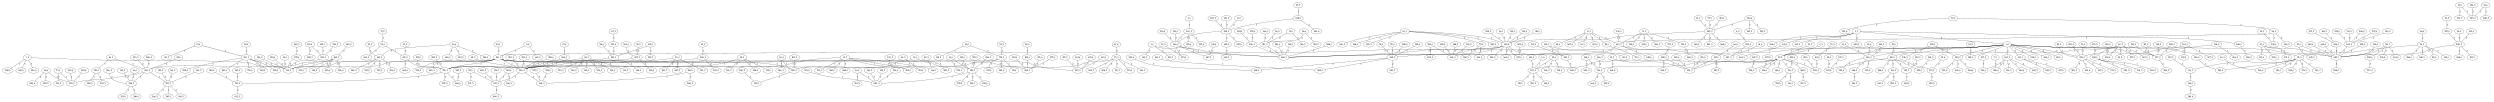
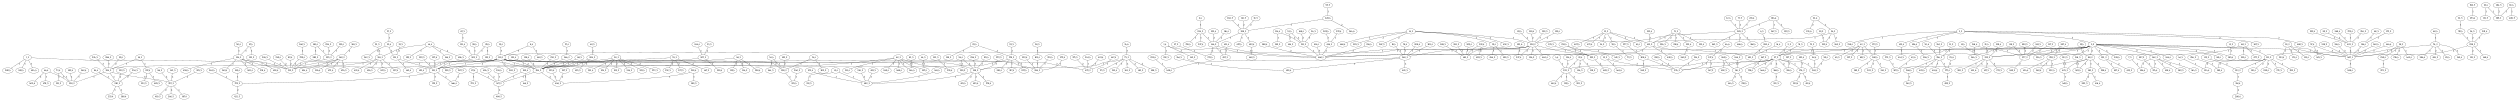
  graph {
    fontname=Merriweather
    node [fontname=Merriweather]
    edge [fontname=Merriweather]
    n1 [label="0_3"]
    n2 [label="200_4"]
    n3 [label="249_4"]
    n4 [label="315_2"]
    n5 [label="454_4"]
    n6 [label="1_4"]
    n7 [label="212_5"]
    n8 [label="245_5"]
    n9 [label="460_1"]
    n10 [label="2_5"]
    n11 [label="97_2"]
    n12 [label="192_3"]
    n13 [label="376_3"]
    n14 [label="369_3"]
    n15 [label="168_4"]
    n16 [label="176_3"]
    n17 [label="278_4"]
    n18 [label="314_3"]
    n19 [label="326_4"]
    n20 [label="464_4"]
    n21 [label="3_3"]
    n22 [label="5_0"]
    n23 [label="106_4"]
    n24 [label="158_4"]
    n25 [label="347_5"]
    n26 [label="433_4"]
    n27 [label="480_5"]
    n28 [label="80_4"]
    n29 [label="88_2"]
    n30 [label="110_1"]
    n31 [label="111_2"]
    n32 [label="156_3"]
    n33 [label="162_3"]
    n34 [label="185_4"]
    n35 [label="191_3"]
    n36 [label="235_2"]
    n37 [label="238_4"]
    n38 [label="259_3"]
    n39 [label="344_4"]
    n40 [label="377_3"]
    n41 [label="487_1"]
    n42 [label="206_5"]
    n43 [label="443_5"]
    n44 [label="4_4"]
    n45 [label="219_4"]
    n46 [label="322_5"]
    n47 [label="463_4"]
    n48 [label="187_4"]
    n49 [label="183_3"]
    n50 [label="398_4"]
    n51 [label="425_3"]
    n52 [label="493_4"]
    n53 [label="324_2"]
    n54 [label="351_2"]
    n55 [label="394_2"]
    n56 [label="198_3"]
    n57 [label="318_2"]
    n58 [label="384_3"]
    n59 [label="382_5"]
    n60 [label="390_5"]
    n61 [label="479_3"]
    n62 [label="154_4"]
    n63 [label="112_4"]
    n64 [label="133_3"]
    n65 [label="220_4"]
    n66 [label="283_4"]
    n67 [label="371_5"]
    n68 [label="392_3"]
    n69 [label="177_4"]
    n70 [label="268_4"]
    n71 [label="429_4"]
    n72 [label="445_4"]
    n73 [label="306_4"]
    n74 [label="174_4"]
    n75 [label="389_5"]
    n76 [label="414_5"]
    n77 [label="438_4"]
    n78 [label="439_5"]
    n79 [label="497_4"]
    n80 [label="273_5"]
    n81 [label="302_5"]
    n82 [label="412_6"]
    n83 [label="417_5"]
    n84 [label="269_4"]
    n85 [label="292_4"]
    n86 [label="424_4"]
    n87 [label="490_5"]
    n88 [label="498_4"]
    n89 [label="6_5"]
    n90 [label="282_4"]
    n91 [label="451_3"]
    n92 [label="7_5"]
    n93 [label="8_4"]
    n94 [label="440_5"]
    n95 [label="9_4"]
    n96 [label="224_3"]
    n97 [label="237_4"]
    n98 [label="274_4"]
    n99 [label="346_2"]
    n100 [label="10_3"]
    n101 [label="113_4"]
    n102 [label="233_4"]
    n103 [label="471_4"]
    n104 [label="11_5"]
    n105 [label="12_4"]
    n106 [label="285_3"]
    n107 [label="320_2"]
    n108 [label="360_4"]
    n109 [label="362_5"]
    n110 [label="486_4"]
    n111 [label="13_3"]
    n112 [label="24_5"]
    n113 [label="59_4"]
    n114 [label="61_4"]
    n115 [label="407_4"]
    n116 [label="413_2"]
    n117 [label="473_4"]
    n118 [label="79_5"]
    n119 [label="430_4"]
    n120 [label="14_6"]
    n121 [label="75_3"]
    n122 [label="108_5"]
    n123 [label="171_5"]
    n124 [label="215_4"]
    n125 [label="341_5"]
    n126 [label="483_5"]
    n127 [label="15_5"]
    n128 [label="461_6"]
    n129 [label="16_3"]
    n130 [label="217_4"]
    n131 [label="223_5"]
    n132 [label="485_5"]
    n133 [label="338_3"]
    n134 [label="330_3"]
    n135 [label="357_3"]
    n136 [label="17_5"]
    n137 [label="22_4"]
    n138 [label="121_3"]
    n139 [label="342_5"]
    n140 [label="18_4"]
    n141 [label="348_3"]
    n142 [label="400_4"]
    n143 [label="428_4"]
    n144 [label="401_5"]
    n145 [label="19_4"]
    n146 [label="20_5"]
    n147 [label="422_3"]
    n148 [label="21_4"]
    n149 [label="465_4"]
    n150 [label="23_4"]
    n151 [label="101_5"]
    n152 [label="426_5"]
    n153 [label="25_6"]
    n154 [label="499_5"]
    n155 [label="26_5"]
    n156 [label="211_2"]
    n157 [label="27_5"]
    n158 [label="373_4"]
    n159 [label="28_5"]
    n160 [label="103_4"]
    n161 [label="29_4"]
    n162 [label="118_5"]
    n163 [label="178_3"]
    n164 [label="227_4"]
    n165 [label="281_4"]
    n166 [label="317_4"]
    n167 [label="30_5"]
    n168 [label="239_4"]
    n169 [label="31_5"]
    n170 [label="328_3"]
    n171 [label="427_4"]
    n172 [label="459_4"]
    n173 [label="32_5"]
    n174 [label="170_4"]
    n175 [label="298_3"]
    n176 [label="33_5"]
    n177 [label="34_3"]
    n178 [label="70_4"]
    n179 [label="205_5"]
    n180 [label="267_5"]
    n181 [label="452_5"]
    n182 [label="468_4"]
    n183 [label="100_5"]
    n184 [label="456_5"]
    n185 [label="481_3"]
    n186 [label="395_3"]
    n187 [label="337_4"]
    n188 [label="356_5"]
    n189 [label="462_4"]
    n190 [label="35_5"]
    n191 [label="307_3"]
    n192 [label="350_4"]
    n193 [label="36_5"]
    n194 [label="321_5"]
    n195 [label="368_4"]
    n196 [label="37_4"]
    n197 [label="266_3"]
    n198 [label="38_3"]
    n199 [label="125_5"]
    n200 [label="126_5"]
    n201 [label="139_4"]
    n202 [label="272_5"]
    n203 [label="391_4"]
    n204 [label="474_5"]
    n205 [label="375_3"]
    n206 [label="466_4"]
    n207 [label="470_5"]
    n208 [label="39_4"]
    n209 [label="40_5"]
    n210 [label="204_3"]
    n211 [label="495_5"]
    n212 [label="41_4"]
    n213 [label="42_3"]
    n214 [label="65_5"]
    n215 [label="127_5"]
    n216 [label="149_5"]
    n217 [label="180_4"]
    n218 [label="653_4"]
    n219 [label="222_5"]
    n220 [label="241_5"]
    n221 [label="383_5"]
    n222 [label="43_5"]
    n223 [label="44_5"]
    n224 [label="45_4"]
    n225 [label="313_5"]
    n226 [label="482_3"]
    n227 [label="46_5"]
    n228 [label="257_4"]
    n229 [label="47_4"]
    n230 [label="124_3"]
    n231 [label="132_5"]
    n232 [label="251_4"]
    n233 [label="349_4"]
    n234 [label="420_4"]
    n235 [label="458_4"]
    n236 [label="492_4"]
    n237 [label="48_3"]
    n238 [label="116_5"]
    n239 [label="258_4"]
    n240 [label="319_4"]
    n241 [label="437_3"]
    n242 [label="448_3"]
    n243 [label="49_6"]
    n244 [label="50_4"]
    n245 [label="51_5"]
    n246 [label="52_6"]
    n247 [label="53_4"]
    n248 [label="416_5"]
    n249 [label="54_4"]
    n250 [label="164_5"]
    n251 [label="335_4"]
    n252 [label="55_3"]
    n253 [label="152_5"]
    n254 [label="197_5"]
    n255 [label="467_5"]
    n256 [label="56_4"]
    n257 [label="145_3"]
    n258 [label="159_5"]
    n259 [label="186_5"]
    n260 [label="406_5"]
    n261 [label="247_4"]
    n262 [label="397_4"]
    n263 [label="491_4"]
    n264 [label="496_5"]
    n265 [label="57_4"]
    n266 [label="435_5"]
    n267 [label="58_3"]
    n268 [label="250_4"]
    n269 [label="276_4"]
    n270 [label="442_4"]
    n271 [label="372_5"]
    n272 [label="60_4"]
    n273 [label="76_3"]
    n274 [label="85_4"]
    n275 [label="345_4"]
    n276 [label="386_4"]
    n277 [label="418_5"]
    n278 [label="62_3"]
    n279 [label="146_4"]
    n280 [label="255_4"]
    n281 [label="311_4"]
    n282 [label="450_4"]
    n283 [label="488_4"]
    n284 [label="63_4"]
    n285 [label="231_5"]
    n286 [label="385_3"]
    n287 [label="64_6"]
    n288 [label="137_4"]
    n289 [label="147_5"]
    n290 [label="66_4"]
    n291 [label="405_6"]
    n292 [label="478_5"]
    n293 [label="67_5"]
    n294 [label="131_4"]
    n295 [label="303_3"]
    n296 [label="68_5"]
-   n297 [label="69_4"]
    n298 [label="71_3"]
    n299 [label="218_4"]
    n300 [label="232_4"]
    n301 [label="333_4"]
    n302 [label="396_5"]
    n303 [label="260_5"]
    n304 [label="72_5"]
    n305 [label="141_4"]
    n306 [label="73_4"]
    n307 [label="151_5"]
    n308 [label="74_4"]
    n309 [label="305_5"]
    n310 [label="378_4"]
    n311 [label="415_4"]
    n312 [label="455_4"]
    n313 [label="77_5"]
    n314 [label="78_4"]
    n315 [label="81_4"]
    n316 [label="408_5"]
    n317 [label="82_5"]
    n318 [label="83_4"]
    n319 [label="84_4"]
    n320 [label="353_4"]
    n321 [label="388_4"]
    n322 [label="86_5"]
    n323 [label="366_5"]
    n324 [label="387_4"]
    n325 [label="410_5"]
    n326 [label="87_4"]
    n327 [label="271_5"]
    n328 [label="484_5"]
    n329 [label="202_5"]
    n330 [label="441_4"]
    n331 [label="449_4"]
    n332 [label="89_4"]
    n333 [label="90_4"]
    n334 [label="91_5"]
    n335 [label="92_4"]
    n336 [label="96_3"]
    n337 [label="155_6"]
    n338 [label="365_5"]
    n339 [label="93_5"]
    n340 [label="94_4"]
    n341 [label="190_5"]
    n342 [label="95_5"]
    n343 [label="228_4"]
    n344 [label="364_6"]
    n345 [label="331_5"]
    n346 [label="339_4"]
    n347 [label="411_4"]
    n348 [label="359_4"]
    n349 [label="444_5"]
    n350 [label="98_4"]
    n351 [label="403_4"]
    n352 [label="99_4"]
    n353 [label="102_4"]
    n354 [label="104_4"]
    n355 [label="105_5"]
    n356 [label="107_5"]
    n357 [label="109_4"]
    n358 [label="143_4"]
    n359 [label="114_4"]
    n360 [label="310_5"]
    n361 [label="115_4"]
    n362 [label="117_5"]
    n363 [label="119_4"]
    n364 [label="120_4"]
    n365 [label="166_5"]
    n366 [label="122_5"]
    n367 [label="123_4"]
    n368 [label="128_9"]
    n369 [label="129_5"]
    n370 [label="130_4"]
    n371 [label="280_6"]
    n372 [label="134_4"]
    n373 [label="135_4"]
    n374 [label="355_5"]
    n375 [label="136_4"]
    n376 [label="138_5"]
    n377 [label="140_4"]
    n378 [label="142_5"]
    n379 [label="144_5"]
    n380 [label="148_4"]
    n381 [label="150_4"]
    n382 [label="153_5"]
    n383 [label="363_5"]
    n384 [label="157_6"]
    n385 [label="160_5"]
    n386 [label="270_4"]
    n387 [label="161_5"]
    n388 [label="236_4"]
    n389 [label="163_3"]
    n390 [label="323_4"]
    n391 [label="477_5"]
    n392 [label="165_5"]
    n393 [label="169_3"]
    n394 [label="304_4"]
    n395 [label="472_4"]
    n396 [label="476_5"]
    n397 [label="494_4"]
    n398 [label="167_5"]
    n399 [label="172_5"]
    n400 [label="173_5"]
    n401 [label="175_5"]
    n402 [label="179_5"]
    n403 [label="181_4"]
    n404 [label="289_5"]
    n405 [label="295_3"]
    n406 [label="182_5"]
    n407 [label="184_4"]
    n408 [label="199_5"]
    n409 [label="367_5"]
    n410 [label="188_5"]
    n411 [label="189_4"]
    n412 [label="432_5"]
    n413 [label="193_4"]
    n414 [label="194_4"]
    n415 [label="195_5"]
    n416 [label="489_2"]
    n417 [label="196_5"]
    n418 [label="201_4"]
    n419 [label="203_6"]
    n420 [label="207_4"]
    n421 [label="336_5"]
    n422 [label="208_4"]
    n423 [label="209_4"]
    n424 [label="436_3"]
    n425 [label="210_4"]
    n426 [label="380_5"]
    n427 [label="213_4"]
    n428 [label="214_5"]
    n429 [label="216_4"]
    n430 [label="221_4"]
    n431 [label="457_3"]
    n432 [label="225_4"]
    n433 [label="226_5"]
    n434 [label="229_4"]
    n435 [label="230_4"]
    n436 [label="234_5"]
    n437 [label="240_5"]
    n438 [label="242_5"]
    n439 [label="243_4"]
    n440 [label="244_4"]
    n441 [label="246_5"]
    n442 [label="248_4"]
    n443 [label="252_5"]
    n444 [label="253_4"]
    n445 [label="421_5"]
    n446 [label="254_5"]
    n447 [label="256_5"]
    n448 [label="261_4"]
    n449 [label="264_5"]
    n450 [label="262_4"]
    n451 [label="263_4"]
    n452 [label="265_4"]
    n453 [label="402_5"]
    n454 [label="275_4"]
    n455 [label="277_5"]
    n456 [label="308_4"]
    n457 [label="340_5"]
    n458 [label="279_5"]
    n459 [label="284_5"]
    n460 [label="286_5"]
    n461 [label="287_5"]
    n462 [label="288_4"]
    n463 [label="290_5"]
    n464 [label="291_4"]
    n465 [label="293_6"]
    n466 [label="294_5"]
    n467 [label="296_5"]
    n468 [label="297_5"]
    n469 [label="299_5"]
    n470 [label="300_5"]
    n471 [label="301_4"]
    n472 [label="309_4"]
    n473 [label="312_5"]
    n474 [label="316_4"]
    n475 [label="325_5"]
    n476 [label="327_5"]
    n477 [label="469_5"]
    n478 [label="329_5"]
    n479 [label="332_4"]
    n480 [label="334_5"]
    n481 [label="343_5"]
    n482 [label="352_4"]
    n483 [label="354_5"]
    n484 [label="358_4"]
    n485 [label="361_5"]
    n486 [label="370_4"]
    n487 [label="374_4"]
    n488 [label="379_4"]
    n489 [label="381_5"]
    n490 [label="393_4"]
    n491 [label="409_5"]
    n492 [label="399_4"]
    n493 [label="404_5"]
    n494 [label="419_5"]
    n495 [label="423_4"]
    n496 [label="431_4"]
    n497 [label="434_4"]
    n498 [label="446_4"]
    n499 [label="447_4"]
    n500 [label="475_4"]
    n1 -- n2 [label=1]
    n1 -- n3 [label=1]
    n1 -- n4 [label=1]
    n1 -- n5 [label=1]
    n6 -- n7 [label=1]
    n6 -- n8 [label=1]
    n6 -- n9 [label=3]
    n10 -- n11 [label=3]
    n11 -- n12 [label=1]
    n11 -- n13 [label=1]
    n11 -- n14 [label=1]
    n11 -- n15 [label=2]
    n11 -- n16 [label=1]
    n11 -- n17 [label=2]
    n11 -- n18 [label=1]
    n11 -- n19 [label=2]
    n11 -- n20 [label=2]
    n12 -- n45 [label=1]
    n12 -- n46 [label=2]
    n12 -- n47 [label=1]
    n15 -- n345 [label=1]
    n16 -- n346 [label=1]
    n16 -- n347 [label=1]
    n18 -- n348 [label=1]
    n18 -- n349 [label=2]
    n21 -- n22 [label=3]
    n21 -- n23 [label=1]
    n21 -- n24 [label=1]
    n21 -- n25 [label=2]
    n21 -- n26 [label=1]
    n21 -- n27 [label=2]
    n22 -- n9 [label=1]
    n22 -- n11 [label=2]
    n22 -- n28 [label=4]
    n22 -- n29 [label=2]
    n22 -- n30 [label=1]
    n22 -- n31 [label=2]
    n22 -- n32 [label=3]
    n22 -- n33 [label=3]
    n22 -- n34 [label=4]
    n22 -- n35 [label=3]
    n22 -- n36 [label=2]
    n22 -- n37 [label=4]
    n22 -- n38 [label=3]
    n22 -- n39 [label=4]
    n22 -- n40 [label=3]
    n22 -- n41 [label=1]
    n23 -- n42 [label=1]
    n26 -- n43 [label=1]
    n29 -- n48 [label=2]
    n29 -- n49 [label=1]
    n29 -- n50 [label=2]
    n29 -- n51 [label=1]
    n29 -- n52 [label=2]
    n30 -- n4 [label=1]
    n30 -- n53 [label=1]
    n30 -- n54 [label=1]
    n30 -- n55 [label=1]
    n30 -- n56 [label=2]
    n30 -- n57 [label=1]
    n30 -- n58 [label=2]
    n30 -- n59 [label=4]
    n30 -- n60 [label=4]
    n30 -- n61 [label=2]
    n31 -- n62 [label=2]
    n31 -- n63 [label=2]
    n31 -- n64 [label=1]
    n31 -- n65 [label=2]
    n31 -- n66 [label=2]
    n31 -- n67 [label=3]
    n31 -- n68 [label=1]
    n32 -- n69 [label=1]
    n32 -- n70 [label=1]
    n32 -- n71 [label=1]
    n32 -- n72 [label=1]
    n33 -- n73 [label=1]
    n33 -- n74 [label=1]
    n33 -- n75 [label=2]
    n33 -- n76 [label=2]
    n33 -- n77 [label=1]
    n35 -- n78 [label=2]
    n35 -- n79 [label=1]
    n36 -- n80 [label=3]
    n36 -- n81 [label=3]
    n36 -- n82 [label=4]
    n36 -- n83 [label=3]
    n38 -- n84 [label=1]
    n38 -- n85 [label=1]
    n38 -- n86 [label=1]
    n40 -- n87 [label=2]
    n41 -- n88 [label=3]
    n44 -- n12 [label=1]
    n49 -- n329 [label=2]
    n49 -- n330 [label=1]
    n51 -- n331 [label=1]
    n53 -- n133 [label=1]
    n53 -- n134 [label=1]
    n53 -- n135 [label=1]
    n54 -- n205 [label=1]
    n54 -- n206 [label=2]
    n54 -- n207 [label=3]
    n55 -- n241 [label=1]
    n55 -- n242 [label=2]
    n56 -- n251 [label=1]
    n57 -- n226 [label=1]
    n57 -- n310 [label=2]
    n57 -- n311 [label=2]
    n57 -- n312 [label=2]
    n64 -- n358 [label=1]
    n69 -- n154 [label=1]
    n70 -- n383 [label=1]
    n89 -- n90 [label=1]
    n90 -- n91 [label=1]
    n92 -- n73 [label=1]
    n93 -- n30 [label=3]
    n93 -- n94 [label=1]
    n95 -- n96 [label=1]
    n96 -- n97 [label=1]
    n96 -- n98 [label=1]
    n96 -- n99 [label=1]
    n99 -- n9 [label=1]
    n99 -- n158 [label=2]
    n99 -- n431 [label=1]
    n100 -- n41 [label=2]
    n100 -- n101 [label=1]
    n100 -- n102 [label=1]
    n100 -- n103 [label=1]
    n104 -- n32 [label=2]
    n105 -- n106 [label=1]
    n106 -- n107 [label=1]
    n106 -- n108 [label=1]
    n106 -- n109 [label=2]
    n106 -- n110 [label=1]
    n107 -- n9 [label=1]
    n107 -- n141 [label=1]
    n107 -- n185 [label=1]
    n107 -- n186 [label=1]
    n107 -- n187 [label=2]
    n107 -- n188 [label=3]
    n107 -- n189 [label=2]
    n111 -- n112 [label=2]
    n111 -- n113 [label=1]
    n111 -- n114 [label=1]
    n111 -- n115 [label=1]
    n111 -- n116 [label=1]
    n111 -- n117 [label=1]
    n113 -- n118 [label=1]
    n116 -- n9 [label=1]
    n116 -- n91 [label=1]
    n116 -- n119 [label=2]
    n120 -- n121 [label=3]
    n121 -- n57 [label=1]
    n121 -- n122 [label=2]
    n121 -- n123 [label=2]
    n121 -- n124 [label=1]
    n121 -- n125 [label=2]
    n121 -- n126 [label=2]
    n127 -- n13 [label=2]
    n127 -- n128 [label=1]
    n129 -- n53 [label=1]
    n129 -- n130 [label=1]
    n130 -- n131 [label=1]
    n130 -- n132 [label=1]
    n134 -- n320 [label=1]
    n134 -- n321 [label=1]
    n135 -- n323 [label=2]
    n135 -- n324 [label=1]
    n135 -- n325 [label=2]
    n136 -- n137 [label=1]
    n137 -- n138 [label=1]
    n137 -- n139 [label=1]
    n138 -- n54 [label=1]
    n138 -- n149 [label=1]
    n140 -- n141 [label=1]
    n141 -- n142 [label=1]
    n141 -- n143 [label=1]
    n141 -- n144 [label=2]
    n145 -- n29 [label=2]
    n146 -- n147 [label=2]
    n147 -- n41 [label=2]
    n148 -- n36 [label=2]
    n150 -- n12 [label=1]
    n150 -- n151 [label=1]
    n150 -- n152 [label=1]
    n153 -- n69 [label=2]
    n155 -- n156 [label=3]
    n156 -- n9 [label=1]
    n157 -- n158 [label=1]
    n159 -- n160 [label=1]
    n160 -- n58 [label=1]
    n161 -- n162 [label=1]
    n161 -- n163 [label=1]
    n163 -- n54 [label=1]
    n163 -- n164 [label=1]
    n163 -- n165 [label=1]
    n163 -- n166 [label=1]
    n167 -- n168 [label=1]
    n169 -- n170 [label=2]
    n170 -- n99 [label=1]
    n170 -- n171 [label=1]
    n170 -- n172 [label=1]
    n172 -- n477 [label=1]
    n173 -- n174 [label=1]
    n174 -- n175 [label=1]
    n175 -- n41 [label=2]
    n175 -- n194 [label=2]
    n175 -- n195 [label=1]
    n176 -- n138 [label=2]
    n177 -- n107 [label=1]
    n177 -- n178 [label=1]
    n177 -- n179 [label=2]
    n177 -- n180 [label=2]
    n177 -- n181 [label=2]
    n177 -- n182 [label=1]
    n178 -- n183 [label=1]
    n178 -- n184 [label=1]
    n186 -- n416 [label=2]
    n190 -- n191 [label=2]
    n191 -- n55 [label=1]
    n191 -- n192 [label=1]
    n193 -- n175 [label=2]
    n196 -- n197 [label=1]
    n197 -- n55 [label=1]
    n198 -- n54 [label=1]
    n198 -- n199 [label=2]
    n198 -- n200 [label=2]
    n198 -- n201 [label=1]
    n198 -- n202 [label=2]
    n198 -- n203 [label=1]
    n198 -- n204 [label=2]
    n205 -- n412 [label=2]
    n208 -- n30 [label=3]
    n209 -- n210 [label=2]
    n210 -- n55 [label=1]
    n210 -- n211 [label=2]
    n212 -- n91 [label=1]
    n213 -- n11 [label=1]
    n213 -- n214 [label=2]
    n213 -- n215 [label=2]
    n213 -- n216 [label=2]
    n213 -- n217 [label=1]
-   n213 -- n218 [label=1]
    n217 -- n219 [label=1]
    n217 -- n220 [label=1]
    n217 -- n221 [label=1]
    n222 -- n34 [label=1]
    n223 -- n62 [label=1]
    n224 -- n225 [label=1]
    n224 -- n226 [label=1]
    n227 -- n228 [label=1]
    n229 -- n230 [label=1]
    n229 -- n231 [label=1]
    n230 -- n4 [label=1]
    n230 -- n232 [label=1]
    n230 -- n233 [label=1]
    n230 -- n234 [label=1]
    n230 -- n235 [label=1]
    n230 -- n236 [label=1]
    n237 -- n55 [label=1]
    n237 -- n238 [label=2]
    n237 -- n239 [label=1]
    n237 -- n240 [label=1]
    n241 -- n328 [label=2]
    n243 -- n48 [label=2]
    n244 -- n230 [label=1]
    n245 -- n11 [label=3]
    n246 -- n32 [label=3]
    n247 -- n156 [label=2]
    n247 -- n248 [label=1]
    n249 -- n56 [label=1]
    n249 -- n250 [label=1]
    n252 -- n54 [label=1]
    n252 -- n253 [label=2]
    n252 -- n254 [label=2]
    n252 -- n255 [label=2]
    n256 -- n257 [label=1]
    n256 -- n258 [label=1]
    n256 -- n259 [label=1]
    n256 -- n260 [label=1]
    n257 -- n4 [label=1]
    n257 -- n261 [label=1]
    n257 -- n262 [label=1]
    n257 -- n263 [label=1]
    n257 -- n264 [label=2]
    n265 -- n41 [label=3]
    n265 -- n266 [label=1]
    n267 -- n41 [label=2]
    n267 -- n268 [label=1]
    n267 -- n269 [label=1]
    n267 -- n270 [label=1]
    n268 -- n271 [label=1]
    n272 -- n273 [label=1]
    n273 -- n31 [label=1]
    n273 -- n274 [label=1]
    n273 -- n275 [label=1]
    n273 -- n276 [label=1]
    n273 -- n277 [label=2]
    n278 -- n55 [label=1]
    n278 -- n228 [label=1]
    n278 -- n279 [label=1]
    n278 -- n280 [label=1]
    n278 -- n281 [label=1]
    n278 -- n282 [label=1]
    n278 -- n283 [label=1]
    n284 -- n285 [label=1]
    n284 -- n286 [label=1]
    n287 -- n288 [label=2]
    n288 -- n13 [label=1]
    n288 -- n289 [label=1]
    n290 -- n133 [label=1]
    n290 -- n291 [label=2]
    n290 -- n292 [label=1]
    n293 -- n294 [label=1]
    n294 -- n295 [label=1]
    n295 -- n55 [label=1]
    n295 -- n351 [label=1]
    n296 -- n55 [label=3]
-   n297 -- n107 [label=2]
    n298 -- n116 [label=1]
    n298 -- n299 [label=1]
    n298 -- n300 [label=1]
    n298 -- n301 [label=1]
    n298 -- n302 [label=2]
    n300 -- n303 [label=1]
    n304 -- n305 [label=1]
    n305 -- n14 [label=1]
    n306 -- n133 [label=1]
    n306 -- n307 [label=1]
    n308 -- n56 [label=1]
    n308 -- n309 [label=1]
    n313 -- n106 [label=2]
    n314 -- n141 [label=1]
    n315 -- n286 [label=1]
    n315 -- n316 [label=1]
    n317 -- n279 [label=1]
    n318 -- n36 [label=2]
    n319 -- n134 [label=1]
    n322 -- n135 [label=2]
    n326 -- n241 [label=1]
    n326 -- n327 [label=1]
    n332 -- n4 [label=2]
    n333 -- n14 [label=1]
    n334 -- n257 [label=2]
    n335 -- n336 [label=1]
    n335 -- n337 [label=2]
    n336 -- n116 [label=1]
    n336 -- n168 [label=1]
    n336 -- n338 [label=2]
    n339 -- n163 [label=2]
    n340 -- n57 [label=2]
    n340 -- n341 [label=1]
    n342 -- n343 [label=1]
    n343 -- n170 [label=1]
    n343 -- n344 [label=2]
    n350 -- n295 [label=1]
    n352 -- n53 [label=2]
    n353 -- n16 [label=1]
    n354 -- n9 [label=3]
    n355 -- n56 [label=2]
    n356 -- n74 [label=1]
    n357 -- n185 [label=1]
    n358 -- n371 [label=2]
    n359 -- n156 [label=2]
    n359 -- n360 [label=1]
    n361 -- n57 [label=2]
    n362 -- n40 [label=2]
    n363 -- n107 [label=2]
    n364 -- n241 [label=1]
    n364 -- n365 [label=1]
    n366 -- n280 [label=1]
    n367 -- n107 [label=2]
    n368 -- n41 [label=4]
    n369 -- n64 [label=2]
    n370 -- n107 [label=2]
    n372 -- n12 [label=1]
    n373 -- n295 [label=1]
    n373 -- n374 [label=1]
    n375 -- n41 [label=3]
    n376 -- n40 [label=2]
    n377 -- n41 [label=3]
    n378 -- n32 [label=2]
    n379 -- n142 [label=1]
    n380 -- n156 [label=2]
    n381 -- n4 [label=2]
    n382 -- n51 [label=2]
    n384 -- n54 [label=4]
    n385 -- n386 [label=1]
    n386 -- n4 [label=2]
    n387 -- n388 [label=1]
    n388 -- n41 [label=3]
    n389 -- n36 [label=1]
    n389 -- n390 [label=1]
    n389 -- n391 [label=2]
    n392 -- n393 [label=2]
    n393 -- n4 [label=1]
    n393 -- n394 [label=1]
    n393 -- n395 [label=1]
    n393 -- n396 [label=2]
    n393 -- n397 [label=2]
    n398 -- n17 [label=1]
    n399 -- n48 [label=1]
    n400 -- n388 [label=1]
    n401 -- n61 [label=2]
    n402 -- n217 [label=1]
    n403 -- n404 [label=1]
    n403 -- n405 [label=1]
    n405 -- n4 [label=1]
    n406 -- n170 [label=2]
    n407 -- n106 [label=1]
    n407 -- n408 [label=1]
    n407 -- n409 [label=1]
    n410 -- n185 [label=2]
    n411 -- n205 [label=1]
    n413 -- n405 [label=1]
    n414 -- n241 [label=1]
    n415 -- n186 [label=2]
    n417 -- n218 [label=1]
    n418 -- n36 [label=2]
    n419 -- n187 [label=2]
    n420 -- n38 [label=1]
    n420 -- n421 [label=1]
    n422 -- n141 [label=1]
    n423 -- n424 [label=1]
    n424 -- n9 [label=2]
    n425 -- n242 [label=1]
    n425 -- n426 [label=1]
    n427 -- n106 [label=1]
    n428 -- n13 [label=2]
    n429 -- n9 [label=3]
    n430 -- n175 [label=1]
    n432 -- n242 [label=1]
    n433 -- n4 [label=3]
    n434 -- n58 [label=4]
    n435 -- n13 [label=1]
    n436 -- n53 [label=3]
    n437 -- n251 [label=1]
    n438 -- n135 [label=2]
    n439 -- n61 [label=1]
    n440 -- n191 [label=1]
    n441 -- n18 [label=2]
    n442 -- n147 [label=1]
    n443 -- n55 [label=3]
    n444 -- n186 [label=1]
    n444 -- n445 [label=1]
    n446 -- n134 [label=2]
    n447 -- n66 [label=1]
    n448 -- n40 [label=1]
    n448 -- n449 [label=1]
    n450 -- n133 [label=1]
    n451 -- n205 [label=1]
    n452 -- n18 [label=1]
    n452 -- n453 [label=1]
    n454 -- n147 [label=1]
    n455 -- n456 [label=1]
    n456 -- n13 [label=1]
    n456 -- n457 [label=1]
    n458 -- n57 [label=3]
    n459 -- n286 [label=2]
    n460 -- n53 [label=3]
    n461 -- n206 [label=1]
    n462 -- n9 [label=3]
    n463 -- n107 [label=3]
    n464 -- n99 [label=2]
    n465 -- n143 [label=1]
    n466 -- n405 [label=2]
    n467 -- n57 [label=3]
    n468 -- n19 [label=1]
    n469 -- n54 [label=3]
    n470 -- n40 [label=2]
    n471 -- n141 [label=1]
    n472 -- n133 [label=1]
    n473 -- n170 [label=2]
    n474 -- n99 [label=2]
    n475 -- n135 [label=2]
    n476 -- n242 [label=2]
    n478 -- n134 [label=2]
    n479 -- n116 [label=2]
    n480 -- n226 [label=2]
    n481 -- n40 [label=2]
    n482 -- n55 [label=2]
    n483 -- n147 [label=2]
    n484 -- n55 [label=2]
    n485 -- n52 [label=1]
    n486 -- n424 [label=1]
    n487 -- n58 [label=1]
    n488 -- n58 [label=1]
    n489 -- n185 [label=2]
    n490 -- n185 [label=1]
    n490 -- n491 [label=1]
    n492 -- n147 [label=1]
    n493 -- n241 [label=2]
    n494 -- n226 [label=2]
    n495 -- n61 [label=1]
    n496 -- n431 [label=1]
    n497 -- n226 [label=1]
    n498 -- n41 [label=3]
    n499 -- n61 [label=1]
    n500 -- n226 [label=1]
  }
